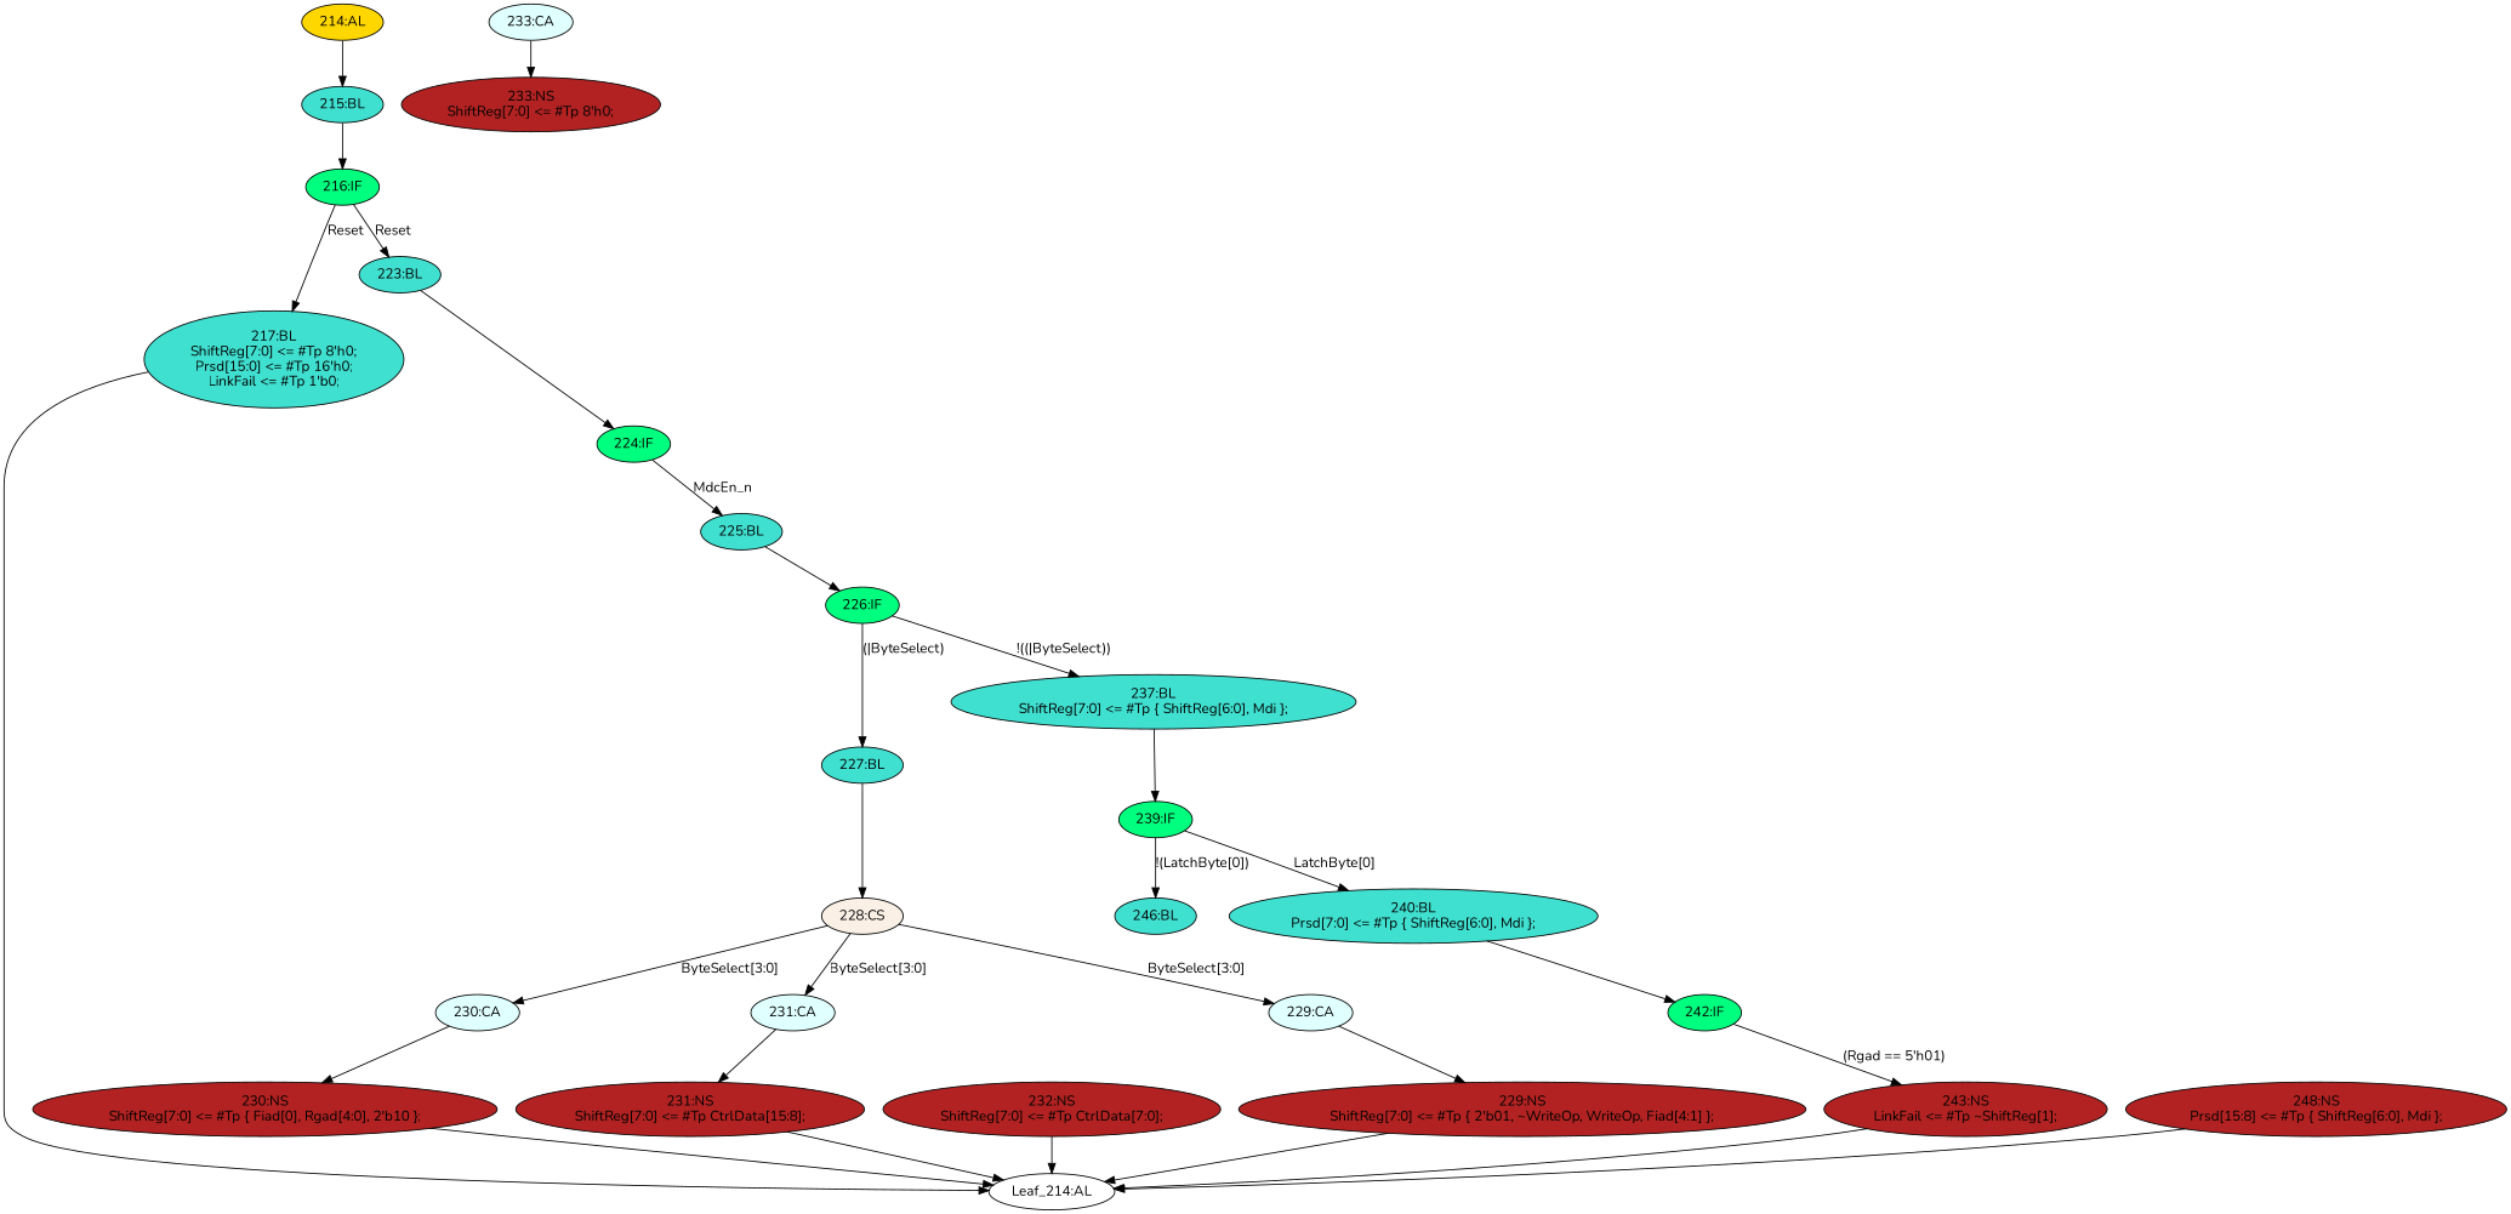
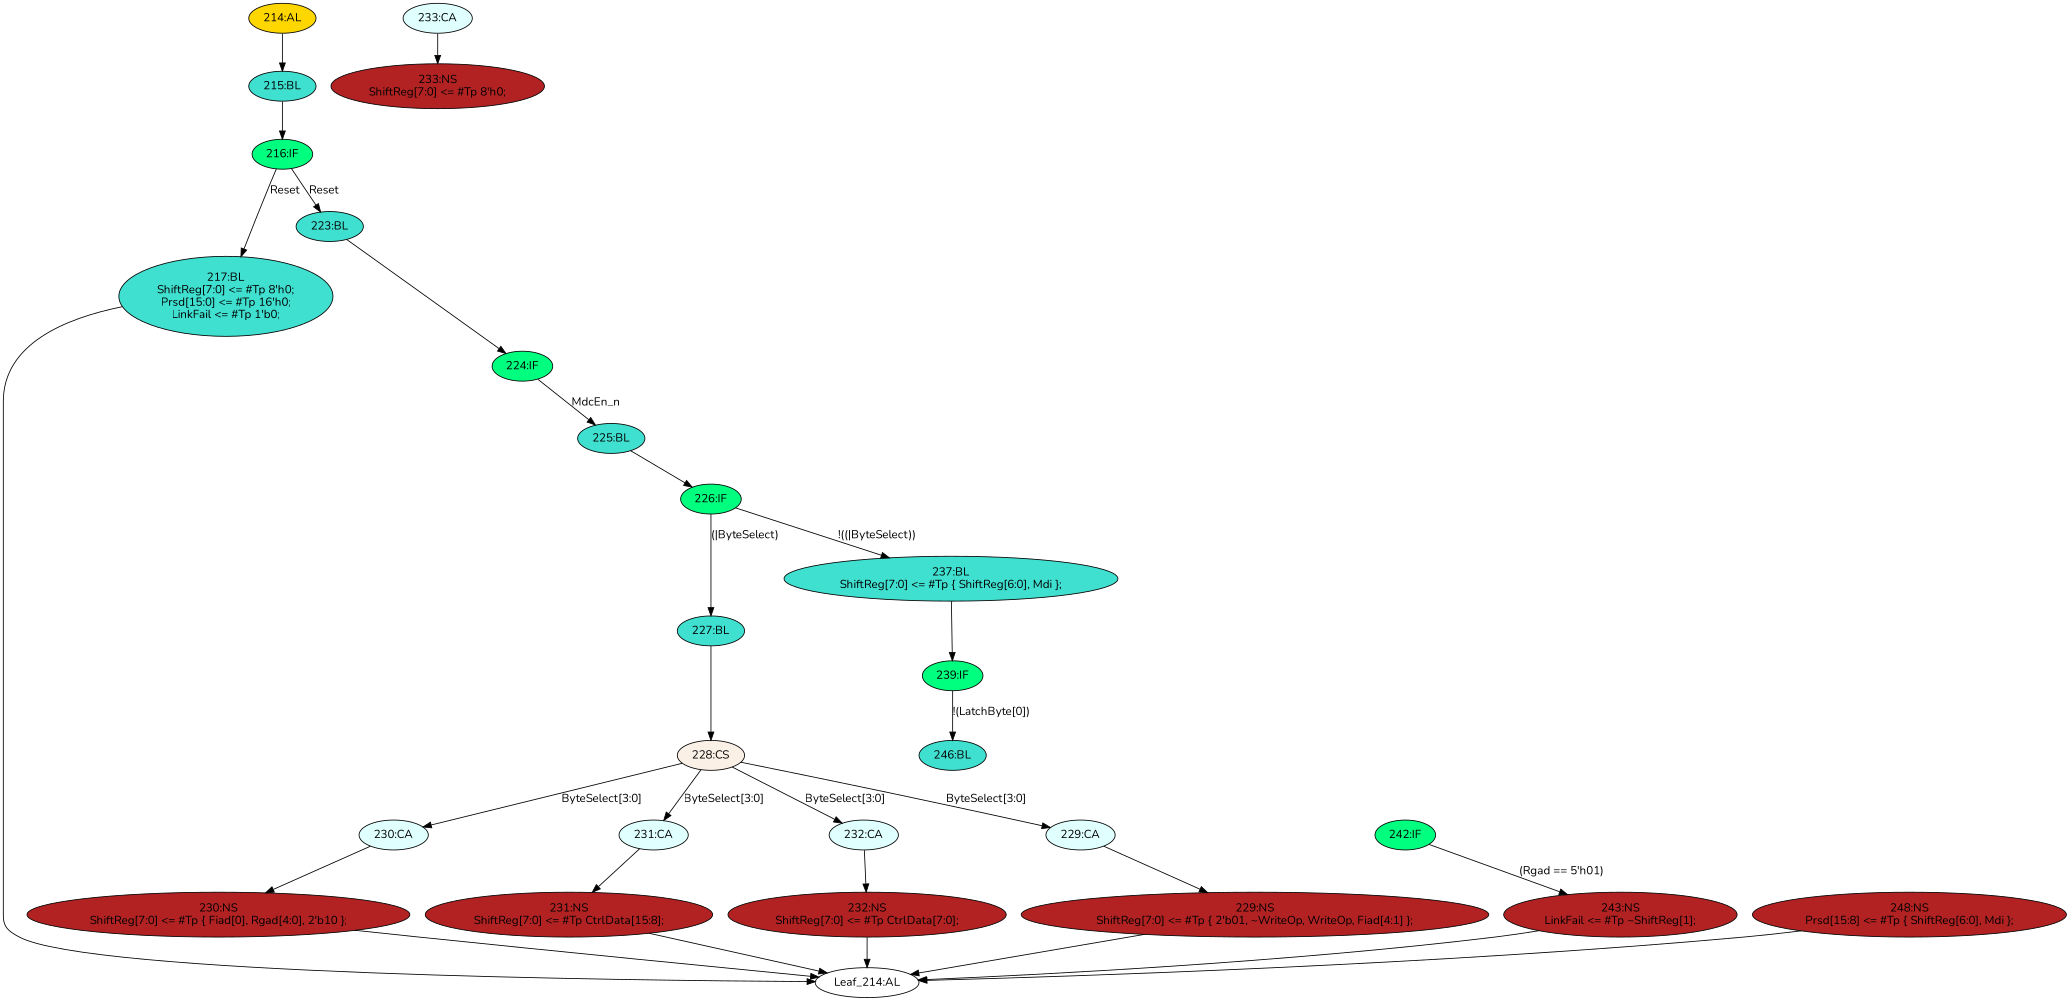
  strict digraph {
    fontname=Nunito
    node [fillcolor=turquoise fontname=Nunito statements="[]" style=filled typ=Block]
    edge [cond="[]" fontname=Nunito lineno=None]
    n1 [ast="<pyverilog.vparser.ast.NonblockingSubstitution object at 0x7f4155410cd0>" fillcolor=firebrick label="243:NS\nLinkFail <= #Tp ~ShiftReg[1];" statements="[<pyverilog.vparser.ast.NonblockingSubstitution object at 0x7f4155410cd0>]" typ=NonblockingSubstitution]
    n2 [def_var="['ShiftReg', 'LinkFail', 'Prsd']" label="Leaf_214:AL" fillcolor="" statements="" style="" typ=""]
    n3 [ast="<pyverilog.vparser.ast.Block object at 0x7f415554b6d0>" label="215:BL"]
    n4 [ast="<pyverilog.vparser.ast.IfStatement object at 0x7f415554b110>" fillcolor=springgreen label="216:IF" typ=IfStatement]
    n5 [ast="<pyverilog.vparser.ast.Block object at 0x7f4155412a90>" label="217:BL\nShiftReg[7:0] <= #Tp 8'h0;\nPrsd[15:0] <= #Tp 16'h0;\nLinkFail <= #Tp 1'b0;" statements="[<pyverilog.vparser.ast.NonblockingSubstitution object at 0x7f4155412ad0>, <pyverilog.vparser.ast.NonblockingSubstitution object at 0x7f4155412d50>, <pyverilog.vparser.ast.NonblockingSubstitution object at 0x7f4155412fd0>]"]
    n6 [ast="<pyverilog.vparser.ast.Block object at 0x7f415554b8d0>" label="223:BL"]
    n7 [ast="<pyverilog.vparser.ast.IfStatement object at 0x7f415554b450>" fillcolor=springgreen label="224:IF" typ=IfStatement]
    n8 [ast="<pyverilog.vparser.ast.NonblockingSubstitution object at 0x7f41554fd350>" fillcolor=firebrick label="229:NS\nShiftReg[7:0] <= #Tp { 2'b01, ~WriteOp, WriteOp, Fiad[4:1] };" statements="[<pyverilog.vparser.ast.NonblockingSubstitution object at 0x7f41554fd350>]" typ=NonblockingSubstitution]
    n9 [ast="<pyverilog.vparser.ast.Case object at 0x7f4155412710>" fillcolor=lightcyan label="233:CA" typ=Case]
    n10 [ast="<pyverilog.vparser.ast.NonblockingSubstitution object at 0x7f4155412750>" fillcolor=firebrick label="233:NS\nShiftReg[7:0] <= #Tp 8'h0;" statements="[<pyverilog.vparser.ast.NonblockingSubstitution object at 0x7f4155412750>]" typ=NonblockingSubstitution]
    n11 [ast="<pyverilog.vparser.ast.Block object at 0x7f415554b190>" label="225:BL"]
    n12 [ast="<pyverilog.vparser.ast.IfStatement object at 0x7f415554b1d0>" fillcolor=springgreen label="226:IF" typ=IfStatement]
    n13 [ast="<pyverilog.vparser.ast.Block object at 0x7f415540b190>" label="227:BL"]
    n14 [ast="<pyverilog.vparser.ast.Block object at 0x7f415554b310>" label="237:BL\nShiftReg[7:0] <= #Tp { ShiftReg[6:0], Mdi };" statements="[<pyverilog.vparser.ast.NonblockingSubstitution object at 0x7f415554bc90>]"]
    n15 [ast="<pyverilog.vparser.ast.Block object at 0x7f415554b5d0>" label="246:BL"]
    n16 [ast="<pyverilog.vparser.ast.NonblockingSubstitution object at 0x7f415554bd90>" fillcolor=firebrick label="248:NS\nPrsd[15:8] <= #Tp { ShiftReg[6:0], Mdi };" statements="[<pyverilog.vparser.ast.NonblockingSubstitution object at 0x7f415554bd90>]" typ=NonblockingSubstitution]
    n17 [ast="<pyverilog.vparser.ast.NonblockingSubstitution object at 0x7f415540af10>" fillcolor=firebrick label="231:NS\nShiftReg[7:0] <= #Tp CtrlData[15:8];" statements="[<pyverilog.vparser.ast.NonblockingSubstitution object at 0x7f415540af10>]" typ=NonblockingSubstitution]
    n18 [ast="<pyverilog.vparser.ast.Case object at 0x7f415540bd90>" fillcolor=lightcyan label="230:CA" typ=Case]
    n19 [ast="<pyverilog.vparser.ast.NonblockingSubstitution object at 0x7f415540b210>" fillcolor=firebrick label="230:NS\nShiftReg[7:0] <= #Tp { Fiad[0], Rgad[4:0], 2'b10 };" statements="[<pyverilog.vparser.ast.NonblockingSubstitution object at 0x7f415540b210>]" typ=NonblockingSubstitution]
    n20 [ast="<pyverilog.vparser.ast.CaseStatement object at 0x7f415540bcd0>" fillcolor=linen label="228:CS" typ=CaseStatement]
    n21 [ast="<pyverilog.vparser.ast.Case object at 0x7f415540afd0>" fillcolor=lightcyan label="231:CA" typ=Case]
+   n22 [ast="<pyverilog.vparser.ast.Case object at 0x7f4155412350>" fillcolor=lightcyan label="232:CA" typ=Case]
    n23 [ast="<pyverilog.vparser.ast.Case object at 0x7f415540be90>" fillcolor=lightcyan label="229:CA" typ=Case]
    n24 [ast="<pyverilog.vparser.ast.NonblockingSubstitution object at 0x7f41554123d0>" fillcolor=firebrick label="232:NS\nShiftReg[7:0] <= #Tp CtrlData[7:0];" statements="[<pyverilog.vparser.ast.NonblockingSubstitution object at 0x7f41554123d0>]" typ=NonblockingSubstitution]
-   n25 [ast="<pyverilog.vparser.ast.Block object at 0x7f41554108d0>" label="240:BL\nPrsd[7:0] <= #Tp { ShiftReg[6:0], Mdi };" statements="[<pyverilog.vparser.ast.NonblockingSubstitution object at 0x7f4155410910>]"]
    n26 [ast="<pyverilog.vparser.ast.IfStatement object at 0x7f4155410d10>" fillcolor=springgreen label="242:IF" typ=IfStatement]
    n27 [ast="<pyverilog.vparser.ast.IfStatement object at 0x7f415554bb50>" fillcolor=springgreen label="239:IF" typ=IfStatement]
    n28 [ast="<pyverilog.vparser.ast.Always object at 0x7f415541a250>" clk_sens=True fillcolor=gold label="214:AL" sens="['Clk', 'Reset']" typ=Always use_var="['Reset', 'Mdi', 'WriteOp', 'MdcEn_n', 'Fiad', 'Rgad', 'LatchByte', 'ShiftReg', 'CtrlData', 'ByteSelect']"]
    n1 -> n2
    n3 -> n4
    n4 -> n5 [cond="['Reset']" label=Reset lineno=216]
    n4 -> n6 [cond="['Reset']" label=Reset lineno=216]
    n5 -> n2
    n6 -> n7
    n7 -> n11 [cond="['MdcEn_n']" label=MdcEn_n lineno=224]
    n8 -> n2
    n9 -> n10
    n11 -> n12
    n12 -> n13 [cond="['ByteSelect']" label="(|ByteSelect)" lineno=226]
    n12 -> n14 [cond="['ByteSelect']" label="!((|ByteSelect))" lineno=226]
    n13 -> n20
    n14 -> n27
    n16 -> n2
    n17 -> n2
    n18 -> n19
    n19 -> n2
    n20 -> n18 [cond="['ByteSelect']" label="ByteSelect[3:0]" lineno=228]
    n20 -> n21 [cond="['ByteSelect']" label="ByteSelect[3:0]" lineno=228]
+   n20 -> n22 [cond="['ByteSelect']" label="ByteSelect[3:0]" lineno=228]
    n20 -> n23 [cond="['ByteSelect']" label="ByteSelect[3:0]" lineno=228]
    n21 -> n17
+   n22 -> n24
    n23 -> n8
    n24 -> n2
-   n25 -> n26
    n26 -> n1 [cond="['Rgad']" label="(Rgad == 5'h01)" lineno=242]
    n27 -> n15 [cond="['LatchByte']" label="!(LatchByte[0])" lineno=239]
-   n27 -> n25 [cond="['LatchByte']" label="LatchByte[0]" lineno=239]
    n28 -> n3
  }
